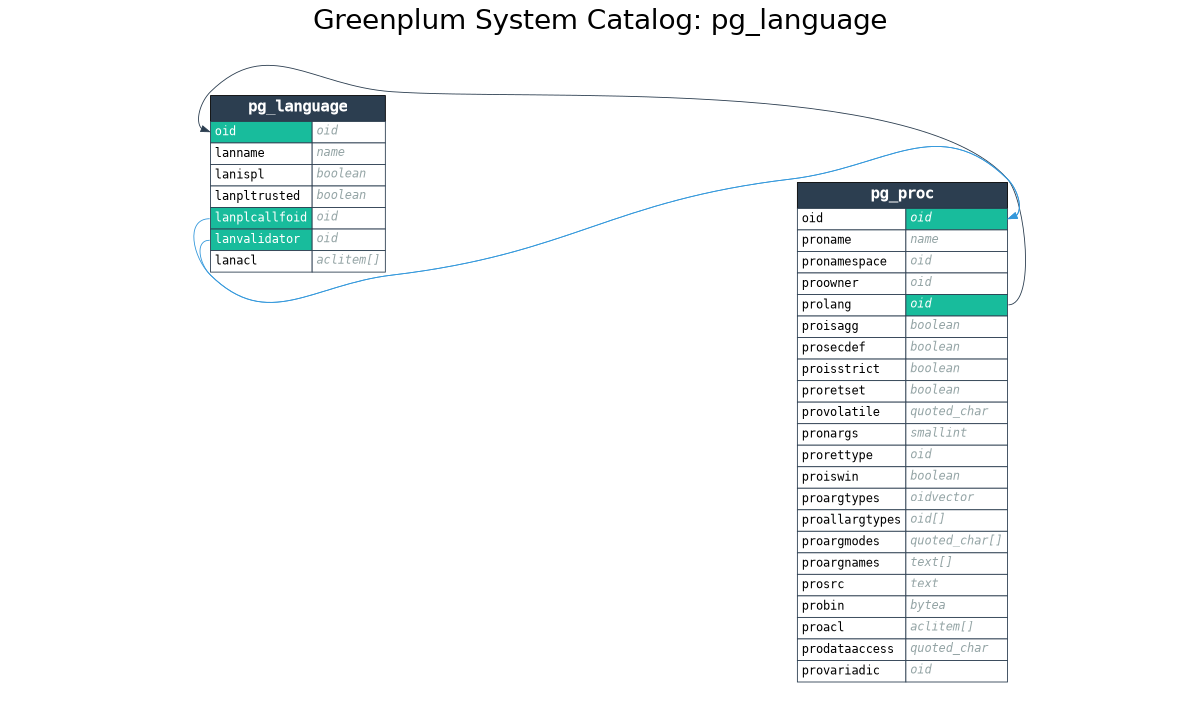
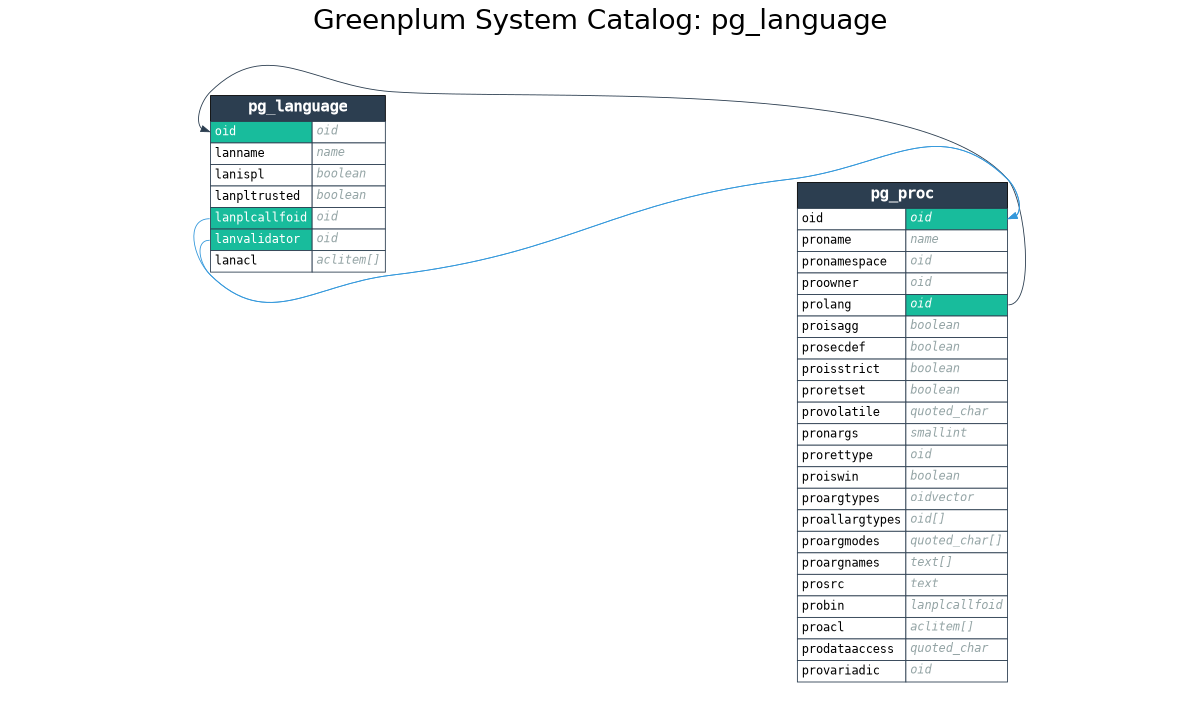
  digraph {
    fontname=Helvetica
    fontsize=32
    label="Greenplum System Catalog: pg_language"
    labelloc=t
    nodesep=0.5
    rankdir=LR
    ranksep=0.5
    node [shape=plaintext]
    edge [color="#3498db" headport=oid_out penwidth=1]
-   n1 [label=<<FONT FACE="monospace"><TABLE BORDER="0" CELLBORDER="1" CELLSPACING="0" CELLPADDING="4"> <TR><TD BGCOLOR="#2c3e50" ALIGN="CENTER" COLSPAN="2"><FONT COLOR="#FFFFFF" POINT-SIZE="18"><B>pg_proc</B></FONT></TD></TR>  <TR> <TD COLOR="#2c3e50" BGCOLOR="#FFFFFF" ALIGN="LEFT" PORT="oid_in"><FONT COLOR="#000000">oid</FONT></TD> <TD COLOR="#2c3e50" BGCOLOR="#18bc9c" ALIGN="LEFT" PORT="oid_out"><FONT COLOR="#FFFFFF"><I>oid</I></FONT></TD> </TR>  <TR> <TD COLOR="#2c3e50" BGCOLOR="#FFFFFF" ALIGN="LEFT" PORT="proname_in"><FONT COLOR="#000000">proname</FONT></TD> <TD COLOR="#2c3e50" BGCOLOR="#FFFFFF" ALIGN="LEFT" PORT="proname_out"><FONT COLOR="#95a5a6"><I>name</I></FONT></TD> </TR>  <TR> <TD COLOR="#2c3e50" BGCOLOR="#FFFFFF" ALIGN="LEFT" PORT="pronamespace_in"><FONT COLOR="#000000">pronamespace</FONT></TD> <TD COLOR="#2c3e50" BGCOLOR="#FFFFFF" ALIGN="LEFT" PORT="pronamespace_out"><FONT COLOR="#95a5a6"><I>oid</I></FONT></TD> </TR>  <TR> <TD COLOR="#2c3e50" BGCOLOR="#FFFFFF" ALIGN="LEFT" PORT="proowner_in"><FONT COLOR="#000000">proowner</FONT></TD> <TD COLOR="#2c3e50" BGCOLOR="#FFFFFF" ALIGN="LEFT" PORT="proowner_out"><FONT COLOR="#95a5a6"><I>oid</I></FONT></TD> </TR>  <TR> <TD COLOR="#2c3e50" BGCOLOR="#FFFFFF" ALIGN="LEFT" PORT="prolang_in"><FONT COLOR="#000000">prolang</FONT></TD> <TD COLOR="#2c3e50" BGCOLOR="#18bc9c" ALIGN="LEFT" PORT="prolang_out"><FONT COLOR="#FFFFFF"><I>oid</I></FONT></TD> </TR>  <TR> <TD COLOR="#2c3e50" BGCOLOR="#FFFFFF" ALIGN="LEFT" PORT="proisagg_in"><FONT COLOR="#000000">proisagg</FONT></TD> <TD COLOR="#2c3e50" BGCOLOR="#FFFFFF" ALIGN="LEFT" PORT="proisagg_out"><FONT COLOR="#95a5a6"><I>boolean</I></FONT></TD> </TR>  <TR> <TD COLOR="#2c3e50" BGCOLOR="#FFFFFF" ALIGN="LEFT" PORT="prosecdef_in"><FONT COLOR="#000000">prosecdef</FONT></TD> <TD COLOR="#2c3e50" BGCOLOR="#FFFFFF" ALIGN="LEFT" PORT="prosecdef_out"><FONT COLOR="#95a5a6"><I>boolean</I></FONT></TD> </TR>  <TR> <TD COLOR="#2c3e50" BGCOLOR="#FFFFFF" ALIGN="LEFT" PORT="proisstrict_in"><FONT COLOR="#000000">proisstrict</FONT></TD> <TD COLOR="#2c3e50" BGCOLOR="#FFFFFF" ALIGN="LEFT" PORT="proisstrict_out"><FONT COLOR="#95a5a6"><I>boolean</I></FONT></TD> </TR>  <TR> <TD COLOR="#2c3e50" BGCOLOR="#FFFFFF" ALIGN="LEFT" PORT="proretset_in"><FONT COLOR="#000000">proretset</FONT></TD> <TD COLOR="#2c3e50" BGCOLOR="#FFFFFF" ALIGN="LEFT" PORT="proretset_out"><FONT COLOR="#95a5a6"><I>boolean</I></FONT></TD> </TR>  <TR> <TD COLOR="#2c3e50" BGCOLOR="#FFFFFF" ALIGN="LEFT" PORT="provolatile_in"><FONT COLOR="#000000">provolatile</FONT></TD> <TD COLOR="#2c3e50" BGCOLOR="#FFFFFF" ALIGN="LEFT" PORT="provolatile_out"><FONT COLOR="#95a5a6"><I>quoted_char</I></FONT></TD> </TR>  <TR> <TD COLOR="#2c3e50" BGCOLOR="#FFFFFF" ALIGN="LEFT" PORT="pronargs_in"><FONT COLOR="#000000">pronargs</FONT></TD> <TD COLOR="#2c3e50" BGCOLOR="#FFFFFF" ALIGN="LEFT" PORT="pronargs_out"><FONT COLOR="#95a5a6"><I>smallint</I></FONT></TD> </TR>  <TR> <TD COLOR="#2c3e50" BGCOLOR="#FFFFFF" ALIGN="LEFT" PORT="prorettype_in"><FONT COLOR="#000000">prorettype</FONT></TD> <TD COLOR="#2c3e50" BGCOLOR="#FFFFFF" ALIGN="LEFT" PORT="prorettype_out"><FONT COLOR="#95a5a6"><I>oid</I></FONT></TD> </TR>  <TR> <TD COLOR="#2c3e50" BGCOLOR="#FFFFFF" ALIGN="LEFT" PORT="proiswin_in"><FONT COLOR="#000000">proiswin</FONT></TD> <TD COLOR="#2c3e50" BGCOLOR="#FFFFFF" ALIGN="LEFT" PORT="proiswin_out"><FONT COLOR="#95a5a6"><I>boolean</I></FONT></TD> </TR>  <TR> <TD COLOR="#2c3e50" BGCOLOR="#FFFFFF" ALIGN="LEFT" PORT="proargtypes_in"><FONT COLOR="#000000">proargtypes</FONT></TD> <TD COLOR="#2c3e50" BGCOLOR="#FFFFFF" ALIGN="LEFT" PORT="proargtypes_out"><FONT COLOR="#95a5a6"><I>oidvector</I></FONT></TD> </TR>  <TR> <TD COLOR="#2c3e50" BGCOLOR="#FFFFFF" ALIGN="LEFT" PORT="proallargtypes_in"><FONT COLOR="#000000">proallargtypes</FONT></TD> <TD COLOR="#2c3e50" BGCOLOR="#FFFFFF" ALIGN="LEFT" PORT="proallargtypes_out"><FONT COLOR="#95a5a6"><I>oid[]</I></FONT></TD> </TR>  <TR> <TD COLOR="#2c3e50" BGCOLOR="#FFFFFF" ALIGN="LEFT" PORT="proargmodes_in"><FONT COLOR="#000000">proargmodes</FONT></TD> <TD COLOR="#2c3e50" BGCOLOR="#FFFFFF" ALIGN="LEFT" PORT="proargmodes_out"><FONT COLOR="#95a5a6"><I>quoted_char[]</I></FONT></TD> </TR>  <TR> <TD COLOR="#2c3e50" BGCOLOR="#FFFFFF" ALIGN="LEFT" PORT="proargnames_in"><FONT COLOR="#000000">proargnames</FONT></TD> <TD COLOR="#2c3e50" BGCOLOR="#FFFFFF" ALIGN="LEFT" PORT="proargnames_out"><FONT COLOR="#95a5a6"><I>text[]</I></FONT></TD> </TR>  <TR> <TD COLOR="#2c3e50" BGCOLOR="#FFFFFF" ALIGN="LEFT" PORT="prosrc_in"><FONT COLOR="#000000">prosrc</FONT></TD> <TD COLOR="#2c3e50" BGCOLOR="#FFFFFF" ALIGN="LEFT" PORT="prosrc_out"><FONT COLOR="#95a5a6"><I>text</I></FONT></TD> </TR>  <TR> <TD COLOR="#2c3e50" BGCOLOR="#FFFFFF" ALIGN="LEFT" PORT="probin_in"><FONT COLOR="#000000">probin</FONT></TD> <TD COLOR="#2c3e50" BGCOLOR="#FFFFFF" ALIGN="LEFT" PORT="probin_out"><FONT COLOR="#95a5a6"><I>bytea</I></FONT></TD> </TR>  <TR> <TD COLOR="#2c3e50" BGCOLOR="#FFFFFF" ALIGN="LEFT" PORT="proacl_in"><FONT COLOR="#000000">proacl</FONT></TD> <TD COLOR="#2c3e50" BGCOLOR="#FFFFFF" ALIGN="LEFT" PORT="proacl_out"><FONT COLOR="#95a5a6"><I>aclitem[]</I></FONT></TD> </TR>  <TR> <TD COLOR="#2c3e50" BGCOLOR="#FFFFFF" ALIGN="LEFT" PORT="prodataaccess_in"><FONT COLOR="#000000">prodataaccess</FONT></TD> <TD COLOR="#2c3e50" BGCOLOR="#FFFFFF" ALIGN="LEFT" PORT="prodataaccess_out"><FONT COLOR="#95a5a6"><I>quoted_char</I></FONT></TD> </TR>  <TR> <TD COLOR="#2c3e50" BGCOLOR="#FFFFFF" ALIGN="LEFT" PORT="provariadic_in"><FONT COLOR="#000000">provariadic</FONT></TD> <TD COLOR="#2c3e50" BGCOLOR="#FFFFFF" ALIGN="LEFT" PORT="provariadic_out"><FONT COLOR="#95a5a6"><I>oid</I></FONT></TD> </TR>  </TABLE></FONT>>]
+   n1 [label=<<FONT FACE="monospace"><TABLE BORDER="0" CELLBORDER="1" CELLSPACING="0" CELLPADDING="4"> <TR><TD BGCOLOR="#2c3e50" ALIGN="CENTER" COLSPAN="2"><FONT COLOR="#FFFFFF" POINT-SIZE="18"><B>pg_proc</B></FONT></TD></TR>  <TR> <TD COLOR="#2c3e50" BGCOLOR="#FFFFFF" ALIGN="LEFT" PORT="oid_in"><FONT COLOR="#000000">oid</FONT></TD> <TD COLOR="#2c3e50" BGCOLOR="#18bc9c" ALIGN="LEFT" PORT="oid_out"><FONT COLOR="#FFFFFF"><I>oid</I></FONT></TD> </TR>  <TR> <TD COLOR="#2c3e50" BGCOLOR="#FFFFFF" ALIGN="LEFT" PORT="proname_in"><FONT COLOR="#000000">proname</FONT></TD> <TD COLOR="#2c3e50" BGCOLOR="#FFFFFF" ALIGN="LEFT" PORT="proname_out"><FONT COLOR="#95a5a6"><I>name</I></FONT></TD> </TR>  <TR> <TD COLOR="#2c3e50" BGCOLOR="#FFFFFF" ALIGN="LEFT" PORT="pronamespace_in"><FONT COLOR="#000000">pronamespace</FONT></TD> <TD COLOR="#2c3e50" BGCOLOR="#FFFFFF" ALIGN="LEFT" PORT="pronamespace_out"><FONT COLOR="#95a5a6"><I>oid</I></FONT></TD> </TR>  <TR> <TD COLOR="#2c3e50" BGCOLOR="#FFFFFF" ALIGN="LEFT" PORT="proowner_in"><FONT COLOR="#000000">proowner</FONT></TD> <TD COLOR="#2c3e50" BGCOLOR="#FFFFFF" ALIGN="LEFT" PORT="proowner_out"><FONT COLOR="#95a5a6"><I>oid</I></FONT></TD> </TR>  <TR> <TD COLOR="#2c3e50" BGCOLOR="#FFFFFF" ALIGN="LEFT" PORT="prolang_in"><FONT COLOR="#000000">prolang</FONT></TD> <TD COLOR="#2c3e50" BGCOLOR="#18bc9c" ALIGN="LEFT" PORT="prolang_out"><FONT COLOR="#FFFFFF"><I>oid</I></FONT></TD> </TR>  <TR> <TD COLOR="#2c3e50" BGCOLOR="#FFFFFF" ALIGN="LEFT" PORT="proisagg_in"><FONT COLOR="#000000">proisagg</FONT></TD> <TD COLOR="#2c3e50" BGCOLOR="#FFFFFF" ALIGN="LEFT" PORT="proisagg_out"><FONT COLOR="#95a5a6"><I>boolean</I></FONT></TD> </TR>  <TR> <TD COLOR="#2c3e50" BGCOLOR="#FFFFFF" ALIGN="LEFT" PORT="prosecdef_in"><FONT COLOR="#000000">prosecdef</FONT></TD> <TD COLOR="#2c3e50" BGCOLOR="#FFFFFF" ALIGN="LEFT" PORT="prosecdef_out"><FONT COLOR="#95a5a6"><I>boolean</I></FONT></TD> </TR>  <TR> <TD COLOR="#2c3e50" BGCOLOR="#FFFFFF" ALIGN="LEFT" PORT="proisstrict_in"><FONT COLOR="#000000">proisstrict</FONT></TD> <TD COLOR="#2c3e50" BGCOLOR="#FFFFFF" ALIGN="LEFT" PORT="proisstrict_out"><FONT COLOR="#95a5a6"><I>boolean</I></FONT></TD> </TR>  <TR> <TD COLOR="#2c3e50" BGCOLOR="#FFFFFF" ALIGN="LEFT" PORT="proretset_in"><FONT COLOR="#000000">proretset</FONT></TD> <TD COLOR="#2c3e50" BGCOLOR="#FFFFFF" ALIGN="LEFT" PORT="proretset_out"><FONT COLOR="#95a5a6"><I>boolean</I></FONT></TD> </TR>  <TR> <TD COLOR="#2c3e50" BGCOLOR="#FFFFFF" ALIGN="LEFT" PORT="provolatile_in"><FONT COLOR="#000000">provolatile</FONT></TD> <TD COLOR="#2c3e50" BGCOLOR="#FFFFFF" ALIGN="LEFT" PORT="provolatile_out"><FONT COLOR="#95a5a6"><I>quoted_char</I></FONT></TD> </TR>  <TR> <TD COLOR="#2c3e50" BGCOLOR="#FFFFFF" ALIGN="LEFT" PORT="pronargs_in"><FONT COLOR="#000000">pronargs</FONT></TD> <TD COLOR="#2c3e50" BGCOLOR="#FFFFFF" ALIGN="LEFT" PORT="pronargs_out"><FONT COLOR="#95a5a6"><I>smallint</I></FONT></TD> </TR>  <TR> <TD COLOR="#2c3e50" BGCOLOR="#FFFFFF" ALIGN="LEFT" PORT="prorettype_in"><FONT COLOR="#000000">prorettype</FONT></TD> <TD COLOR="#2c3e50" BGCOLOR="#FFFFFF" ALIGN="LEFT" PORT="prorettype_out"><FONT COLOR="#95a5a6"><I>oid</I></FONT></TD> </TR>  <TR> <TD COLOR="#2c3e50" BGCOLOR="#FFFFFF" ALIGN="LEFT" PORT="proiswin_in"><FONT COLOR="#000000">proiswin</FONT></TD> <TD COLOR="#2c3e50" BGCOLOR="#FFFFFF" ALIGN="LEFT" PORT="proiswin_out"><FONT COLOR="#95a5a6"><I>boolean</I></FONT></TD> </TR>  <TR> <TD COLOR="#2c3e50" BGCOLOR="#FFFFFF" ALIGN="LEFT" PORT="proargtypes_in"><FONT COLOR="#000000">proargtypes</FONT></TD> <TD COLOR="#2c3e50" BGCOLOR="#FFFFFF" ALIGN="LEFT" PORT="proargtypes_out"><FONT COLOR="#95a5a6"><I>oidvector</I></FONT></TD> </TR>  <TR> <TD COLOR="#2c3e50" BGCOLOR="#FFFFFF" ALIGN="LEFT" PORT="proallargtypes_in"><FONT COLOR="#000000">proallargtypes</FONT></TD> <TD COLOR="#2c3e50" BGCOLOR="#FFFFFF" ALIGN="LEFT" PORT="proallargtypes_out"><FONT COLOR="#95a5a6"><I>oid[]</I></FONT></TD> </TR>  <TR> <TD COLOR="#2c3e50" BGCOLOR="#FFFFFF" ALIGN="LEFT" PORT="proargmodes_in"><FONT COLOR="#000000">proargmodes</FONT></TD> <TD COLOR="#2c3e50" BGCOLOR="#FFFFFF" ALIGN="LEFT" PORT="proargmodes_out"><FONT COLOR="#95a5a6"><I>quoted_char[]</I></FONT></TD> </TR>  <TR> <TD COLOR="#2c3e50" BGCOLOR="#FFFFFF" ALIGN="LEFT" PORT="proargnames_in"><FONT COLOR="#000000">proargnames</FONT></TD> <TD COLOR="#2c3e50" BGCOLOR="#FFFFFF" ALIGN="LEFT" PORT="proargnames_out"><FONT COLOR="#95a5a6"><I>text[]</I></FONT></TD> </TR>  <TR> <TD COLOR="#2c3e50" BGCOLOR="#FFFFFF" ALIGN="LEFT" PORT="prosrc_in"><FONT COLOR="#000000">prosrc</FONT></TD> <TD COLOR="#2c3e50" BGCOLOR="#FFFFFF" ALIGN="LEFT" PORT="prosrc_out"><FONT COLOR="#95a5a6"><I>text</I></FONT></TD> </TR>  <TR> <TD COLOR="#2c3e50" BGCOLOR="#FFFFFF" ALIGN="LEFT" PORT="probin_in"><FONT COLOR="#000000">probin</FONT></TD> <TD COLOR="#2c3e50" BGCOLOR="#FFFFFF" ALIGN="LEFT" PORT="probin_out"><FONT COLOR="#95a5a6"><I>lanplcallfoid</I></FONT></TD> </TR>  <TR> <TD COLOR="#2c3e50" BGCOLOR="#FFFFFF" ALIGN="LEFT" PORT="proacl_in"><FONT COLOR="#000000">proacl</FONT></TD> <TD COLOR="#2c3e50" BGCOLOR="#FFFFFF" ALIGN="LEFT" PORT="proacl_out"><FONT COLOR="#95a5a6"><I>aclitem[]</I></FONT></TD> </TR>  <TR> <TD COLOR="#2c3e50" BGCOLOR="#FFFFFF" ALIGN="LEFT" PORT="prodataaccess_in"><FONT COLOR="#000000">prodataaccess</FONT></TD> <TD COLOR="#2c3e50" BGCOLOR="#FFFFFF" ALIGN="LEFT" PORT="prodataaccess_out"><FONT COLOR="#95a5a6"><I>quoted_char</I></FONT></TD> </TR>  <TR> <TD COLOR="#2c3e50" BGCOLOR="#FFFFFF" ALIGN="LEFT" PORT="provariadic_in"><FONT COLOR="#000000">provariadic</FONT></TD> <TD COLOR="#2c3e50" BGCOLOR="#FFFFFF" ALIGN="LEFT" PORT="provariadic_out"><FONT COLOR="#95a5a6"><I>oid</I></FONT></TD> </TR>  </TABLE></FONT>>]
    n2 [label=<<FONT FACE="monospace"><TABLE BORDER="0" CELLBORDER="1" CELLSPACING="0" CELLPADDING="4"> <TR><TD BGCOLOR="#2c3e50" ALIGN="CENTER" COLSPAN="2"><FONT COLOR="#FFFFFF" POINT-SIZE="18"><B>pg_language</B></FONT></TD></TR>  <TR> <TD COLOR="#2c3e50" BGCOLOR="#18bc9c" ALIGN="LEFT" PORT="oid_in"><FONT COLOR="#FFFFFF">oid</FONT></TD> <TD COLOR="#2c3e50" BGCOLOR="#FFFFFF" ALIGN="LEFT" PORT="oid_out"><FONT COLOR="#95a5a6"><I>oid</I></FONT></TD> </TR>  <TR> <TD COLOR="#2c3e50" BGCOLOR="#FFFFFF" ALIGN="LEFT" PORT="lanname_in"><FONT COLOR="#000000">lanname</FONT></TD> <TD COLOR="#2c3e50" BGCOLOR="#FFFFFF" ALIGN="LEFT" PORT="lanname_out"><FONT COLOR="#95a5a6"><I>name</I></FONT></TD> </TR>  <TR> <TD COLOR="#2c3e50" BGCOLOR="#FFFFFF" ALIGN="LEFT" PORT="lanispl_in"><FONT COLOR="#000000">lanispl</FONT></TD> <TD COLOR="#2c3e50" BGCOLOR="#FFFFFF" ALIGN="LEFT" PORT="lanispl_out"><FONT COLOR="#95a5a6"><I>boolean</I></FONT></TD> </TR>  <TR> <TD COLOR="#2c3e50" BGCOLOR="#FFFFFF" ALIGN="LEFT" PORT="lanpltrusted_in"><FONT COLOR="#000000">lanpltrusted</FONT></TD> <TD COLOR="#2c3e50" BGCOLOR="#FFFFFF" ALIGN="LEFT" PORT="lanpltrusted_out"><FONT COLOR="#95a5a6"><I>boolean</I></FONT></TD> </TR>  <TR> <TD COLOR="#2c3e50" BGCOLOR="#18bc9c" ALIGN="LEFT" PORT="lanplcallfoid_in"><FONT COLOR="#FFFFFF">lanplcallfoid</FONT></TD> <TD COLOR="#2c3e50" BGCOLOR="#FFFFFF" ALIGN="LEFT" PORT="lanplcallfoid_out"><FONT COLOR="#95a5a6"><I>oid</I></FONT></TD> </TR>  <TR> <TD COLOR="#2c3e50" BGCOLOR="#18bc9c" ALIGN="LEFT" PORT="lanvalidator_in"><FONT COLOR="#FFFFFF">lanvalidator</FONT></TD> <TD COLOR="#2c3e50" BGCOLOR="#FFFFFF" ALIGN="LEFT" PORT="lanvalidator_out"><FONT COLOR="#95a5a6"><I>oid</I></FONT></TD> </TR>  <TR> <TD COLOR="#2c3e50" BGCOLOR="#FFFFFF" ALIGN="LEFT" PORT="lanacl_in"><FONT COLOR="#000000">lanacl</FONT></TD> <TD COLOR="#2c3e50" BGCOLOR="#FFFFFF" ALIGN="LEFT" PORT="lanacl_out"><FONT COLOR="#95a5a6"><I>aclitem[]</I></FONT></TD> </TR>  </TABLE></FONT>>]
    subgraph cluster_1 {
      rankdir=TB
      style=invis
      n1
    }
    subgraph cluster_2 {
      rankdir=TB
      style=invis
      n2
    }
    subgraph cluster_3 {
      rankdir=TB
      style=invis
    }
    n1 -> n2 [color="#2c3e50" headport=oid_in tailport=prolang_out]
    n2 -> n1 [tailport=lanplcallfoid_in]
    n2 -> n1 [tailport=lanvalidator_in]
  }
